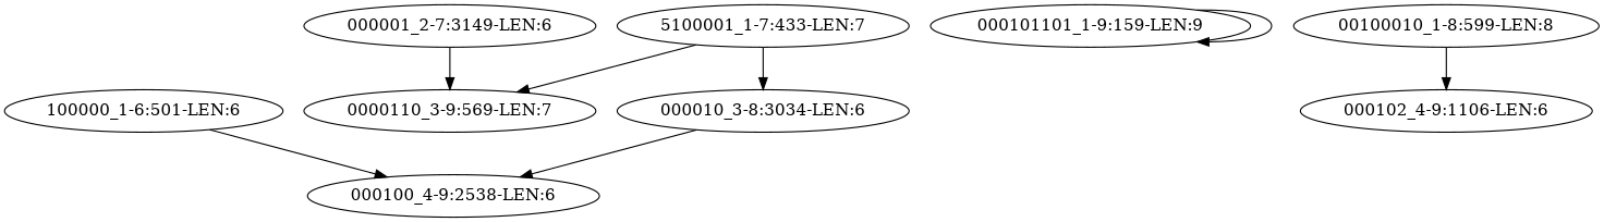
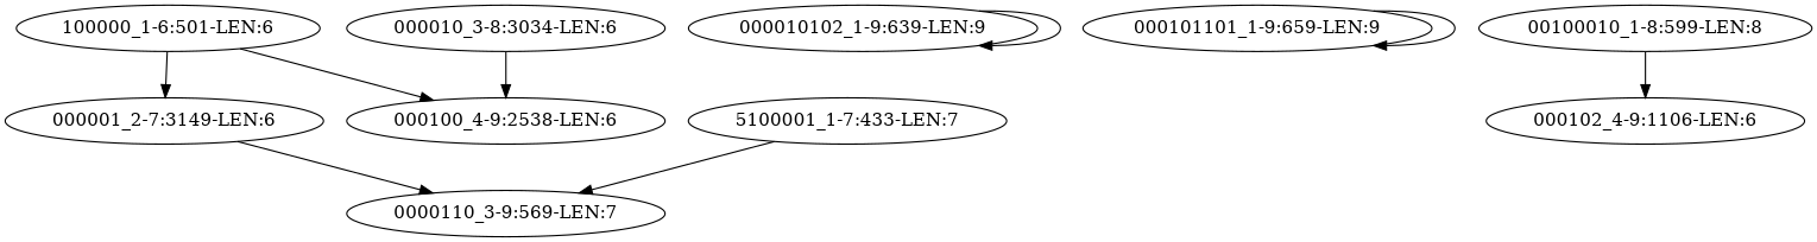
  digraph {
    "100000_1-6:501-LEN:6"
    "000001_2-7:3149-LEN:6"
    "000100_4-9:2538-LEN:6"
    "0000110_3-9:569-LEN:7"
    "000010_3-8:3034-LEN:6"
-   "000101101_1-9:659-LEN:9" [label="000101101_1-9:159-LEN:9"]
+   "000010102_1-9:639-LEN:9"
+   "000101101_1-9:659-LEN:9"
    n8 [label="5100001_1-7:433-LEN:7"]
    "00100010_1-8:599-LEN:8"
    "000102_4-9:1106-LEN:6"
+   "100000_1-6:501-LEN:6" -> "000001_2-7:3149-LEN:6"
    "100000_1-6:501-LEN:6" -> "000100_4-9:2538-LEN:6"
    "000001_2-7:3149-LEN:6" -> "0000110_3-9:569-LEN:7"
    "000010_3-8:3034-LEN:6" -> "000100_4-9:2538-LEN:6"
+   "000010102_1-9:639-LEN:9" -> "000010102_1-9:639-LEN:9"
    "000101101_1-9:659-LEN:9" -> "000101101_1-9:659-LEN:9"
    n8 -> "0000110_3-9:569-LEN:7"
-   n8 -> "000010_3-8:3034-LEN:6"
    "00100010_1-8:599-LEN:8" -> "000102_4-9:1106-LEN:6"
  }
